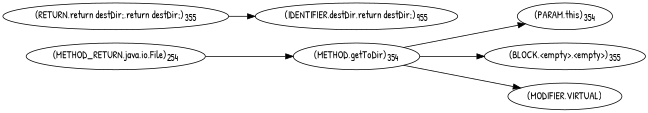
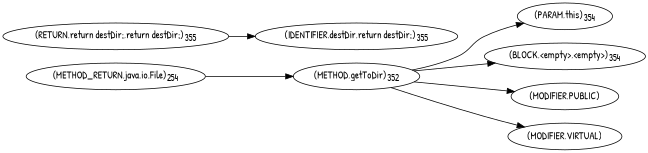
  digraph {
    fontname="Patrick Hand"
    rankdir=LR
    node [fontname="Patrick Hand"]
    edge [fontname="Patrick Hand"]
-   n1 [label=<(METHOD,getToDir)<SUB>354</SUB>>]
+   n1 [label=<(METHOD,getToDir)<SUB>352</SUB>>]
    n2 [label=<(PARAM,this)<SUB>354</SUB>>]
-   n3 [label=<(BLOCK,&lt;empty&gt;,&lt;empty&gt;)<SUB>355</SUB>>]
+   n3 [label=<(BLOCK,&lt;empty&gt;,&lt;empty&gt;)<SUB>354</SUB>>]
+   n4 [label=<(MODIFIER,PUBLIC)>]
    n5 [label=<(MODIFIER,VIRTUAL)>]
    n6 [label=<(METHOD_RETURN,java.io.File)<SUB>254</SUB>>]
    n7 [label=<(RETURN,return destDir;,return destDir;)<SUB>355</SUB>>]
-   n8 [label=<(IDENTIFIER,destDir,return destDir;)<SUB>955</SUB>>]
+   n8 [label=<(IDENTIFIER,destDir,return destDir;)<SUB>355</SUB>>]
    n1 -> n2
    n1 -> n3
+   n1 -> n4
    n1 -> n5
    n6 -> n1
    n7 -> n8
  }
